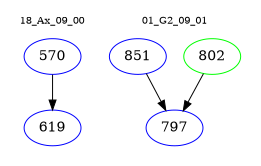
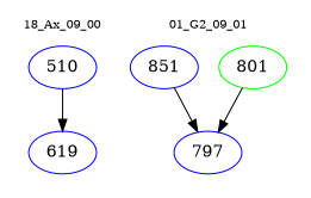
  digraph {
    node [color=blue]
    edge [color=black]
-   n1 [label=570]
+   n1 [label=510]
    n2 [label=619]
-   n3 [color=green label=802]
+   n3 [color=green label=801]
    n4 [label=797]
    n5 [label=851]
    subgraph cluster_1 {
      color=white
      fontsize=10
      label="18_Ax_09_00"
      n1
      n2
    }
    subgraph cluster_2 {
      color=white
      fontsize=10
      label="01_G2_09_01"
      n3
      n4
      n5
    }
    n1 -> n2
    n3 -> n4
    n5 -> n4
  }
